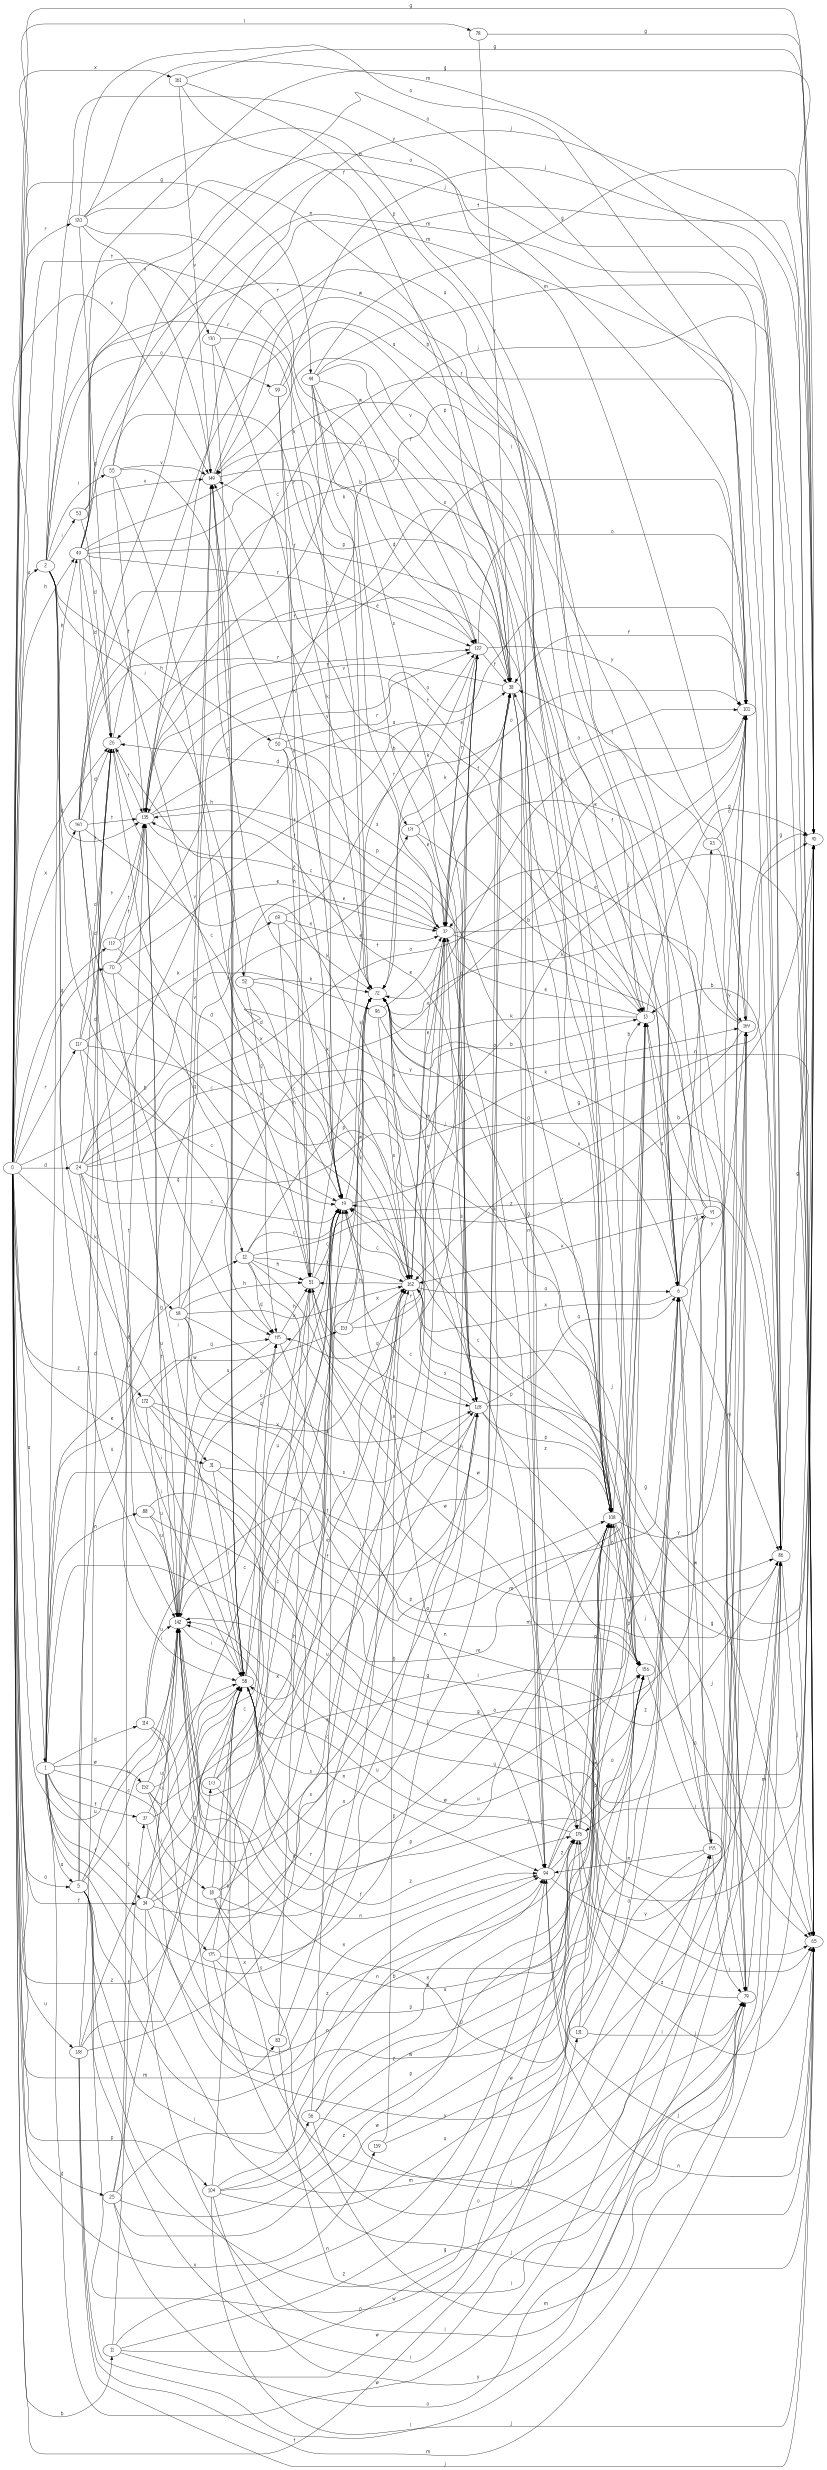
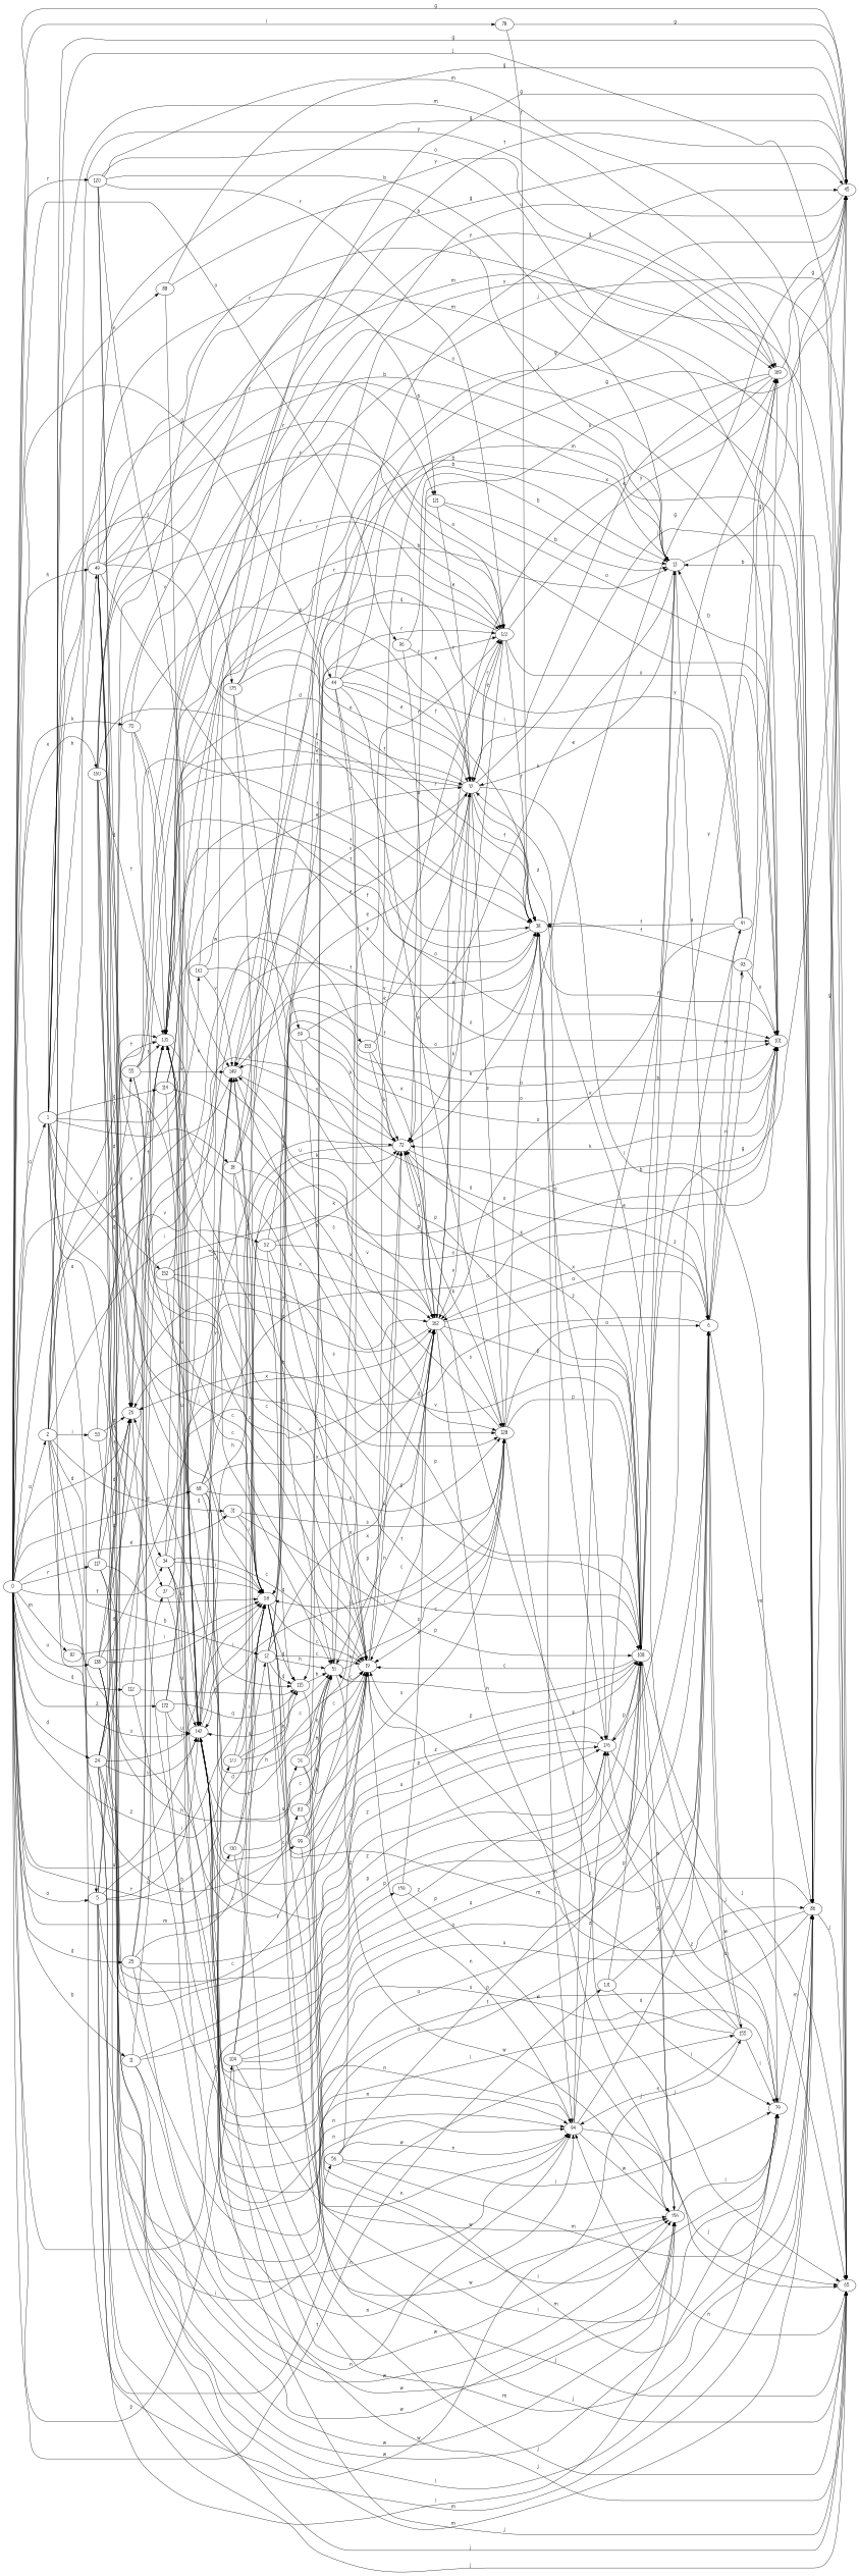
  strict digraph {
    fontname="Comic Neue"
    rankdir=LR
    node [fontname="Comic Neue"]
    edge [fontname="Comic Neue"]
    0
    1
    2
    5
    11
    24
    25
    26
    31
    34
    44
    45
    49
    68
    70
    78
+   82
    83
    96
    104
    112
    117
    120
    130
    131
    138
    142
    149
    159
    160
    161
    172
    173
    18
    37
    65
    86
    88
    114
    121
    128
    152
    153
    155
    175
    12
    50
    52
    53
    55
    99
    122
    135
    169
    56
    58
    79
    176
    94
    108
    156
    19
    101
    38
    115
    6
    162
    72
    32
    51
    69
    13
    91
    93
    0 -> 1 [label=a]
    0 -> 2 [label=a]
    0 -> 5 [label=a]
    0 -> 11 [label=b]
    0 -> 24 [label=d]
    0 -> 25 [label=d]
    0 -> 26 [label=d]
    0 -> 31 [label=e]
    0 -> 34 [label=f]
    0 -> 44 [label=g]
    0 -> 45 [label=g]
    0 -> 49 [label=h]
    0 -> 68 [label=k]
    0 -> 70 [label=k]
    0 -> 78 [label=l]
+   0 -> 82 [label=m]
    0 -> 83 [label=m]
    0 -> 96 [label=o]
    0 -> 104 [label=p]
    0 -> 112 [label=q]
    0 -> 117 [label=r]
    0 -> 120 [label=r]
    0 -> 130 [label=t]
    0 -> 131 [label=t]
    0 -> 138 [label=u]
    0 -> 142 [label=u]
    0 -> 149 [label=v]
    0 -> 159 [label=x]
    0 -> 160 [label=x]
    0 -> 161 [label=x]
    0 -> 172 [label=z]
    0 -> 173 [label=z]
    1 -> 5 [label=a]
    1 -> 34 [label=f]
    1 -> 45 [label=g]
    1 -> 49 [label=h]
    1 -> 18 [label=c]
    1 -> 37 [label=f]
    1 -> 65 [label=j]
    1 -> 86 [label=m]
    1 -> 88 [label=n]
    1 -> 114 [label=q]
    1 -> 121 [label=r]
    1 -> 128 [label=s]
    1 -> 152 [label=w]
    1 -> 153 [label=w]
    1 -> 155 [label=w]
    1 -> 175 [label=z]
    2 -> 31 [label=e]
    2 -> 142 [label=u]
    2 -> 121 [label=r]
    2 -> 12 [label=b]
    2 -> 50 [label=h]
    2 -> 52 [label=i]
    2 -> 53 [label=i]
    2 -> 55 [label=i]
    2 -> 99 [label=o]
    2 -> 122 [label=r]
    2 -> 135 [label=t]
    2 -> 169 [label=y]
    5 -> 26 [label=d]
    5 -> 45 [label=g]
    5 -> 142 [label=u]
    5 -> 155 [label=w]
    5 -> 12 [label=b]
    5 -> 56 [label=i]
    5 -> 58 [label=i]
    5 -> 79 [label=l]
    5 -> 176 [label=z]
    11 -> 37 [label=f]
    11 -> 176 [label=z]
    11 -> 94 [label=n]
    11 -> 108 [label=p]
    11 -> 156 [label=w]
    24 -> 26 [label=d]
    24 -> 142 [label=u]
    24 -> 65 [label=j]
    24 -> 86 [label=m]
    24 -> 169 [label=y]
    24 -> 58 [label=i]
    24 -> 156 [label=w]
    24 -> 19 [label=c]
    24 -> 101 [label=o]
    24 -> 38 [label=f]
    25 -> 135 [label=t]
    25 -> 176 [label=z]
    25 -> 94 [label=n]
    25 -> 156 [label=w]
    25 -> 101 [label=o]
    25 -> 115 [label=q]
    26 -> 135 [label=t]
    26 -> 6 [label=a]
    26 -> 162 [label=x]
    31 -> 128 [label=s]
    31 -> 58 [label=i]
    31 -> 108 [label=p]
    34 -> 142 [label=u]
    34 -> 122 [label=r]
    34 -> 58 [label=i]
    34 -> 79 [label=l]
    34 -> 94 [label=n]
    34 -> 19 [label=c]
    34 -> 72 [label=k]
    44 -> 45 [label=g]
    44 -> 86 [label=m]
    44 -> 128 [label=s]
    44 -> 122 [label=r]
    44 -> 19 [label=c]
    44 -> 38 [label=f]
    44 -> 72 [label=k]
    44 -> 32 [label=e]
    45 -> 142 [label=u]
    45 -> 135 [label=t]
    49 -> 26 [label=d]
    49 -> 45 [label=g]
    49 -> 65 [label=j]
    49 -> 86 [label=m]
    49 -> 122 [label=r]
    49 -> 108 [label=p]
    49 -> 156 [label=w]
    49 -> 19 [label=c]
    49 -> 101 [label=o]
    49 -> 38 [label=f]
    49 -> 115 [label=q]
    68 -> 149 [label=v]
    68 -> 86 [label=m]
    68 -> 128 [label=s]
    68 -> 101 [label=o]
    68 -> 6 [label=a]
    68 -> 162 [label=x]
    68 -> 51 [label=h]
    70 -> 135 [label=t]
    70 -> 58 [label=i]
    70 -> 101 [label=o]
    70 -> 162 [label=x]
    70 -> 32 [label=e]
    78 -> 45 [label=g]
    78 -> 38 [label=f]
+   82 -> 58 [label=i]
    83 -> 79 [label=l]
    83 -> 162 [label=x]
    83 -> 51 [label=h]
    96 -> 162 [label=x]
    96 -> 32 [label=e]
    96 -> 13 [label=b]
    104 -> 65 [label=j]
    104 -> 169 [label=y]
    104 -> 58 [label=i]
    104 -> 176 [label=z]
    104 -> 94 [label=n]
    104 -> 108 [label=p]
    104 -> 6 [label=a]
    112 -> 135 [label=t]
    112 -> 115 [label=q]
    112 -> 6 [label=a]
    117 -> 26 [label=d]
    117 -> 135 [label=t]
    117 -> 58 [label=i]
    117 -> 108 [label=p]
    117 -> 19 [label=c]
    117 -> 69 [label=k]
    120 -> 26 [label=d]
    120 -> 149 [label=v]
    120 -> 86 [label=m]
    120 -> 122 [label=r]
    120 -> 94 [label=n]
    120 -> 101 [label=o]
    120 -> 13 [label=b]
    130 -> 65 [label=j]
    130 -> 58 [label=i]
    130 -> 19 [label=c]
    130 -> 72 [label=k]
    131 -> 79 [label=l]
    131 -> 108 [label=p]
    131 -> 6 [label=a]
    138 -> 26 [label=d]
    138 -> 65 [label=j]
    138 -> 86 [label=m]
    138 -> 58 [label=i]
    138 -> 79 [label=l]
    138 -> 162 [label=x]
    138 -> 72 [label=k]
    142 -> 149 [label=v]
    142 -> 135 [label=t]
    142 -> 58 [label=i]
    142 -> 94 [label=n]
    142 -> 108 [label=p]
    142 -> 156 [label=w]
    142 -> 19 [label=c]
    149 -> 58 [label=i]
    149 -> 38 [label=f]
    149 -> 6 [label=a]
    149 -> 13 [label=b]
    159 -> 156 [label=w]
    159 -> 162 [label=x]
    160 -> 26 [label=d]
    160 -> 86 [label=m]
    160 -> 122 [label=r]
    160 -> 135 [label=t]
    160 -> 58 [label=i]
    160 -> 94 [label=n]
    160 -> 19 [label=c]
    160 -> 38 [label=f]
    160 -> 13 [label=b]
    161 -> 45 [label=g]
    161 -> 149 [label=v]
    161 -> 108 [label=p]
    161 -> 38 [label=f]
    172 -> 142 [label=u]
    172 -> 94 [label=n]
    172 -> 38 [label=f]
    172 -> 115 [label=q]
    172 -> 162 [label=x]
    173 -> 58 [label=i]
    173 -> 19 [label=c]
    173 -> 101 [label=o]
    173 -> 51 [label=h]
    18 -> 65 [label=j]
    18 -> 58 [label=i]
    18 -> 108 [label=p]
    18 -> 32 [label=e]
    18 -> 51 [label=h]
    18 -> 13 [label=b]
    37 -> 142 [label=u]
    37 -> 58 [label=i]
    37 -> 32 [label=e]
    65 -> 94 [label=n]
    86 -> 45 [label=g]
    86 -> 142 [label=u]
    86 -> 65 [label=j]
    86 -> 135 [label=t]
    86 -> 19 [label=c]
    86 -> 13 [label=b]
    88 -> 45 [label=g]
    88 -> 142 [label=u]
    88 -> 13 [label=b]
    114 -> 142 [label=u]
    114 -> 128 [label=s]
    114 -> 38 [label=f]
    114 -> 13 [label=b]
    121 -> 101 [label=o]
    121 -> 32 [label=e]
    121 -> 13 [label=b]
    128 -> 45 [label=g]
    128 -> 142 [label=u]
    128 -> 149 [label=v]
    128 -> 65 [label=j]
    128 -> 58 [label=i]
    128 -> 108 [label=p]
    128 -> 19 [label=c]
    128 -> 6 [label=a]
    128 -> 72 [label=k]
    152 -> 142 [label=u]
    152 -> 128 [label=s]
    152 -> 169 [label=y]
    152 -> 19 [label=c]
    152 -> 162 [label=x]
    153 -> 122 [label=r]
    153 -> 162 [label=x]
    153 -> 72 [label=k]
    155 -> 142 [label=u]
    155 -> 79 [label=l]
    155 -> 94 [label=n]
    155 -> 19 [label=c]
    155 -> 6 [label=a]
    155 -> 72 [label=k]
    175 -> 65 [label=j]
    175 -> 58 [label=i]
    175 -> 108 [label=p]
    175 -> 38 [label=f]
    175 -> 32 [label=e]
    12 -> 45 [label=g]
    12 -> 86 [label=m]
    12 -> 156 [label=w]
    12 -> 19 [label=c]
    12 -> 101 [label=o]
    12 -> 115 [label=q]
    12 -> 162 [label=x]
    12 -> 51 [label=h]
    50 -> 128 [label=s]
    50 -> 122 [label=r]
    50 -> 79 [label=l]
    50 -> 19 [label=c]
    50 -> 51 [label=h]
    52 -> 19 [label=c]
    52 -> 115 [label=q]
    52 -> 162 [label=x]
    52 -> 72 [label=k]
    52 -> 32 [label=e]
    53 -> 26 [label=d]
    53 -> 149 [label=v]
    53 -> 156 [label=w]
    55 -> 149 [label=v]
    55 -> 122 [label=r]
    55 -> 135 [label=t]
    55 -> 19 [label=c]
    55 -> 101 [label=o]
    55 -> 51 [label=h]
    99 -> 65 [label=j]
    99 -> 108 [label=p]
    99 -> 72 [label=k]
    99 -> 51 [label=h]
    122 -> 169 [label=y]
    122 -> 101 [label=o]
    122 -> 38 [label=f]
    122 -> 115 [label=q]
    122 -> 72 [label=k]
    122 -> 32 [label=e]
    135 -> 142 [label=u]
    135 -> 65 [label=j]
    135 -> 108 [label=p]
    135 -> 101 [label=o]
    135 -> 32 [label=e]
    135 -> 13 [label=b]
    169 -> 45 [label=g]
    169 -> 162 [label=x]
    169 -> 72 [label=k]
    169 -> 32 [label=e]
    56 -> 86 [label=m]
    56 -> 79 [label=l]
    56 -> 94 [label=n]
    56 -> 108 [label=p]
    56 -> 19 [label=c]
    58 -> 149 [label=v]
    58 -> 65 [label=j]
    58 -> 176 [label=z]
    58 -> 156 [label=w]
    58 -> 19 [label=c]
    58 -> 101 [label=o]
    58 -> 115 [label=q]
    79 -> 86 [label=m]
    79 -> 176 [label=z]
    79 -> 32 [label=e]
    176 -> 142 [label=u]
    176 -> 65 [label=j]
    176 -> 108 [label=p]
    176 -> 13 [label=b]
    94 -> 65 [label=j]
    94 -> 169 [label=y]
    94 -> 176 [label=z]
    94 -> 156 [label=w]
    94 -> 6 [label=a]
    108 -> 45 [label=g]
    108 -> 149 [label=v]
    108 -> 65 [label=j]
    108 -> 135 [label=t]
    108 -> 169 [label=y]
    108 -> 156 [label=w]
    108 -> 19 [label=c]
    108 -> 72 [label=k]
    108 -> 51 [label=h]
    108 -> 13 [label=b]
    156 -> 79 [label=l]
    156 -> 108 [label=p]
    19 -> 45 [label=g]
    19 -> 142 [label=u]
    19 -> 94 [label=n]
    19 -> 72 [label=k]
    101 -> 38 [label=f]
    101 -> 72 [label=k]
    38 -> 149 [label=v]
    38 -> 135 [label=t]
    38 -> 176 [label=z]
    38 -> 94 [label=n]
    38 -> 72 [label=k]
    115 -> 142 [label=u]
    115 -> 86 [label=m]
    115 -> 51 [label=h]
    6 -> 26 [label=d]
    6 -> 86 [label=m]
    6 -> 155 [label=w]
    6 -> 169 [label=y]
    6 -> 162 [label=x]
    6 -> 91 [label=n]
    6 -> 93 [label=n]
    162 -> 26 [label=d]
    162 -> 65 [label=j]
    162 -> 128 [label=s]
    162 -> 108 [label=p]
    162 -> 19 [label=c]
    162 -> 6 [label=a]
    162 -> 32 [label=e]
    162 -> 51 [label=h]
    72 -> 142 [label=u]
    72 -> 149 [label=v]
    72 -> 6 [label=a]
    72 -> 162 [label=x]
    32 -> 26 [label=d]
    32 -> 149 [label=v]
    32 -> 65 [label=j]
    32 -> 128 [label=s]
    32 -> 122 [label=r]
    32 -> 135 [label=t]
    32 -> 79 [label=l]
    32 -> 176 [label=z]
    32 -> 38 [label=f]
    32 -> 162 [label=x]
    51 -> 26 [label=d]
    51 -> 128 [label=s]
    51 -> 122 [label=r]
    51 -> 156 [label=w]
    51 -> 19 [label=c]
    69 -> 101 [label=o]
    69 -> 72 [label=k]
    69 -> 32 [label=e]
    69 -> 51 [label=h]
    13 -> 45 [label=g]
    13 -> 6 [label=a]
    13 -> 72 [label=k]
    13 -> 32 [label=e]
    91 -> 135 [label=t]
    91 -> 58 [label=i]
    91 -> 176 [label=z]
    91 -> 38 [label=f]
    91 -> 162 [label=x]
    91 -> 13 [label=b]
    93 -> 169 [label=y]
    93 -> 101 [label=o]
    93 -> 38 [label=f]
  }
